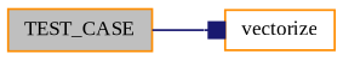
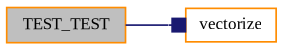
  digraph {
    rankdir=LR
    fontname="Liberation Serif"
    node [color=darkorange fontname="Liberation Serif" fontsize=10 shape=record style=filled]
-   n1 [fillcolor=grey75 fontcolor=black height=0.2 label=TEST_CASE width=0.4]
+   n1 [fillcolor=grey75 fontcolor=black height=0.2 label=TEST_TEST width=0.4]
    n2 [fillcolor=white height=0.2 label=vectorize width=0.4]
    n1 -> n2 [color=midnightblue fontname="Liberation Serif" fontsize=10 labelfontname=Helvetica labelfontsize=10 style=solid arrowhead=box]
  }
